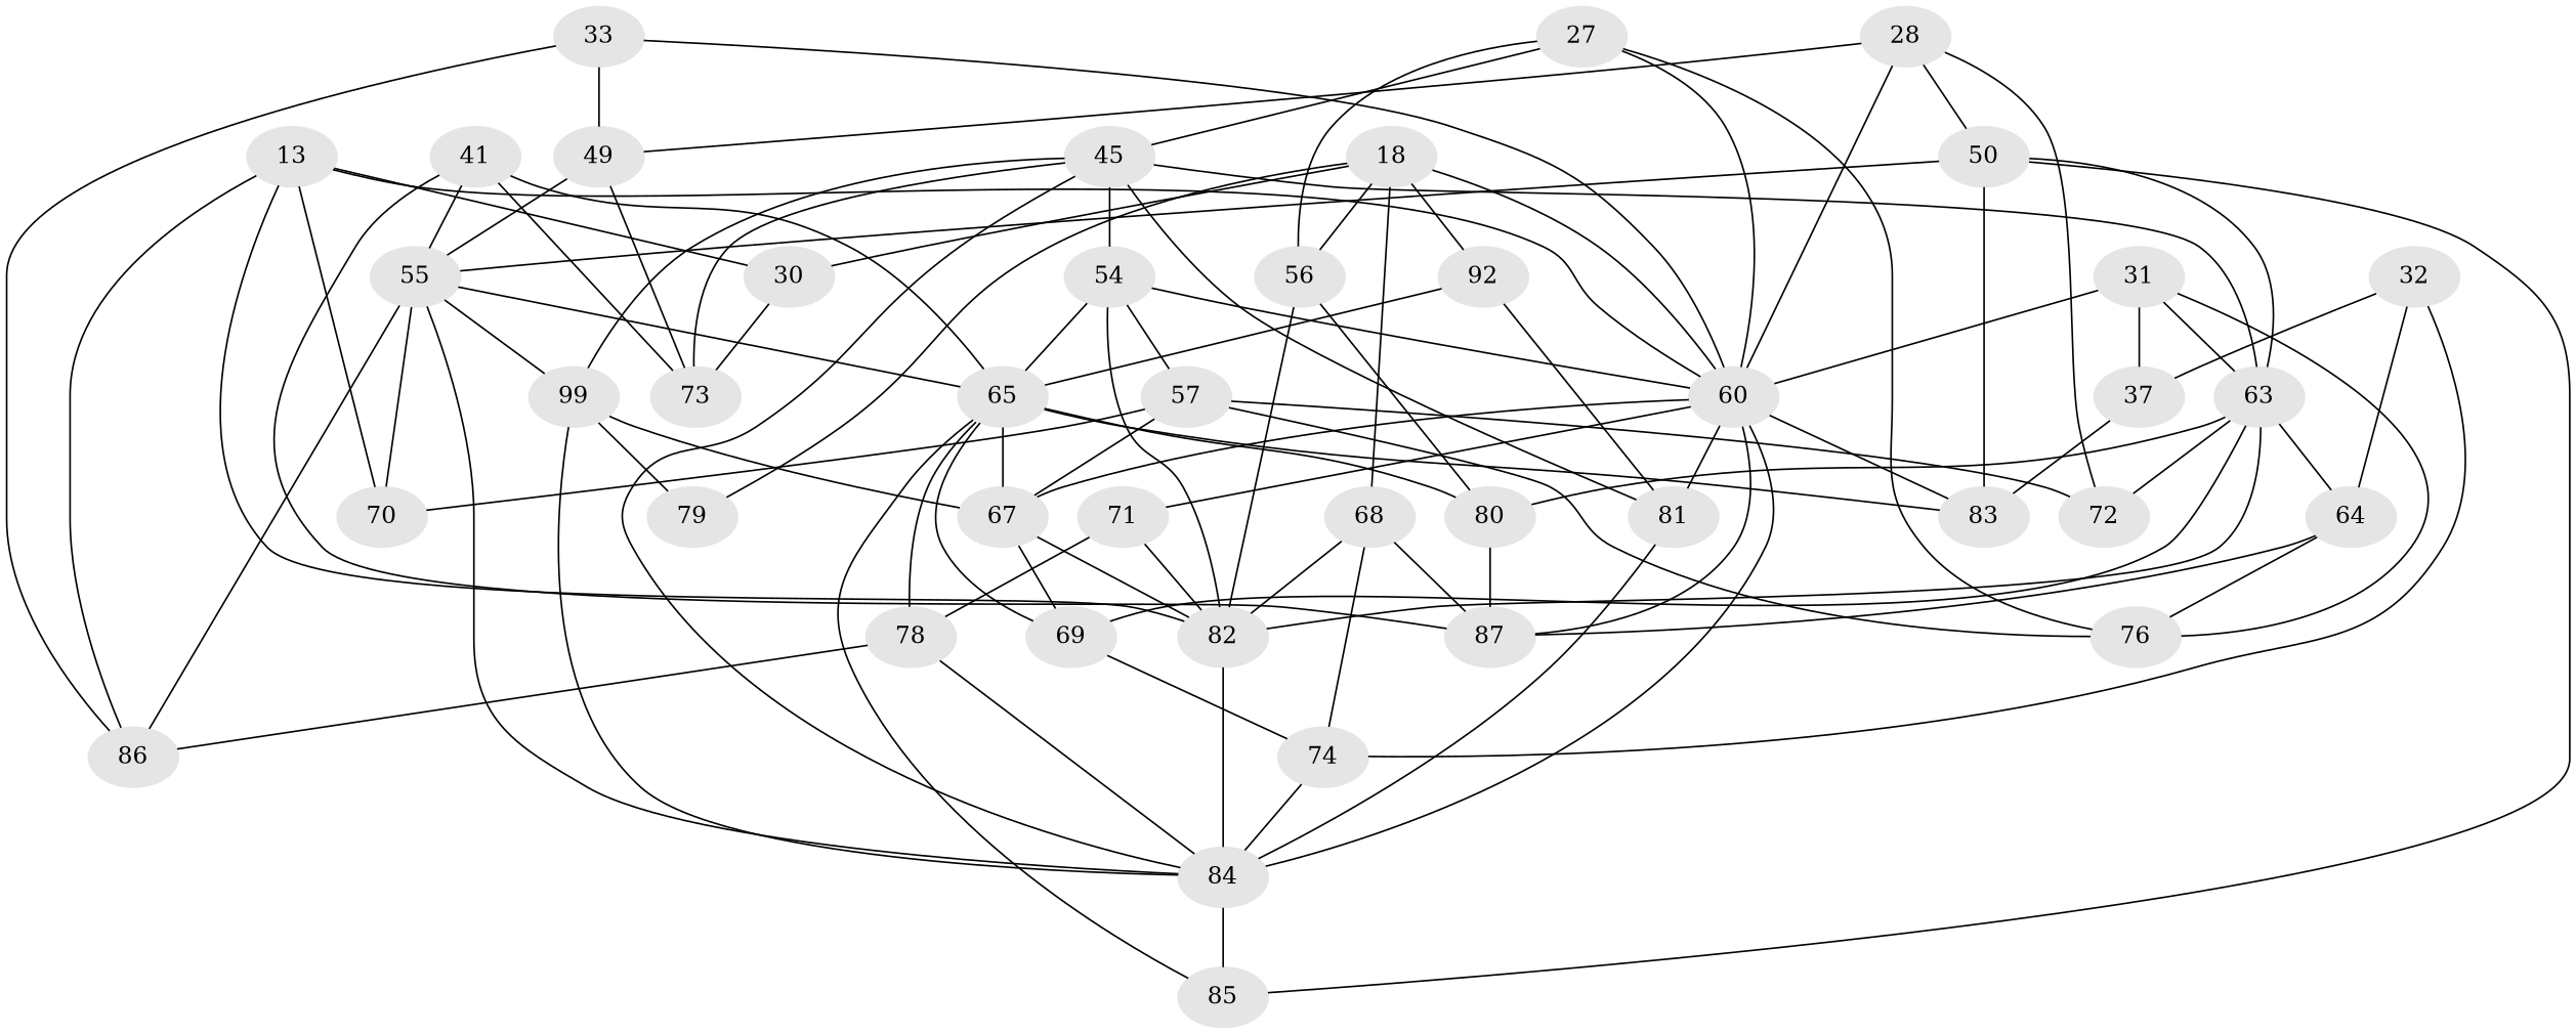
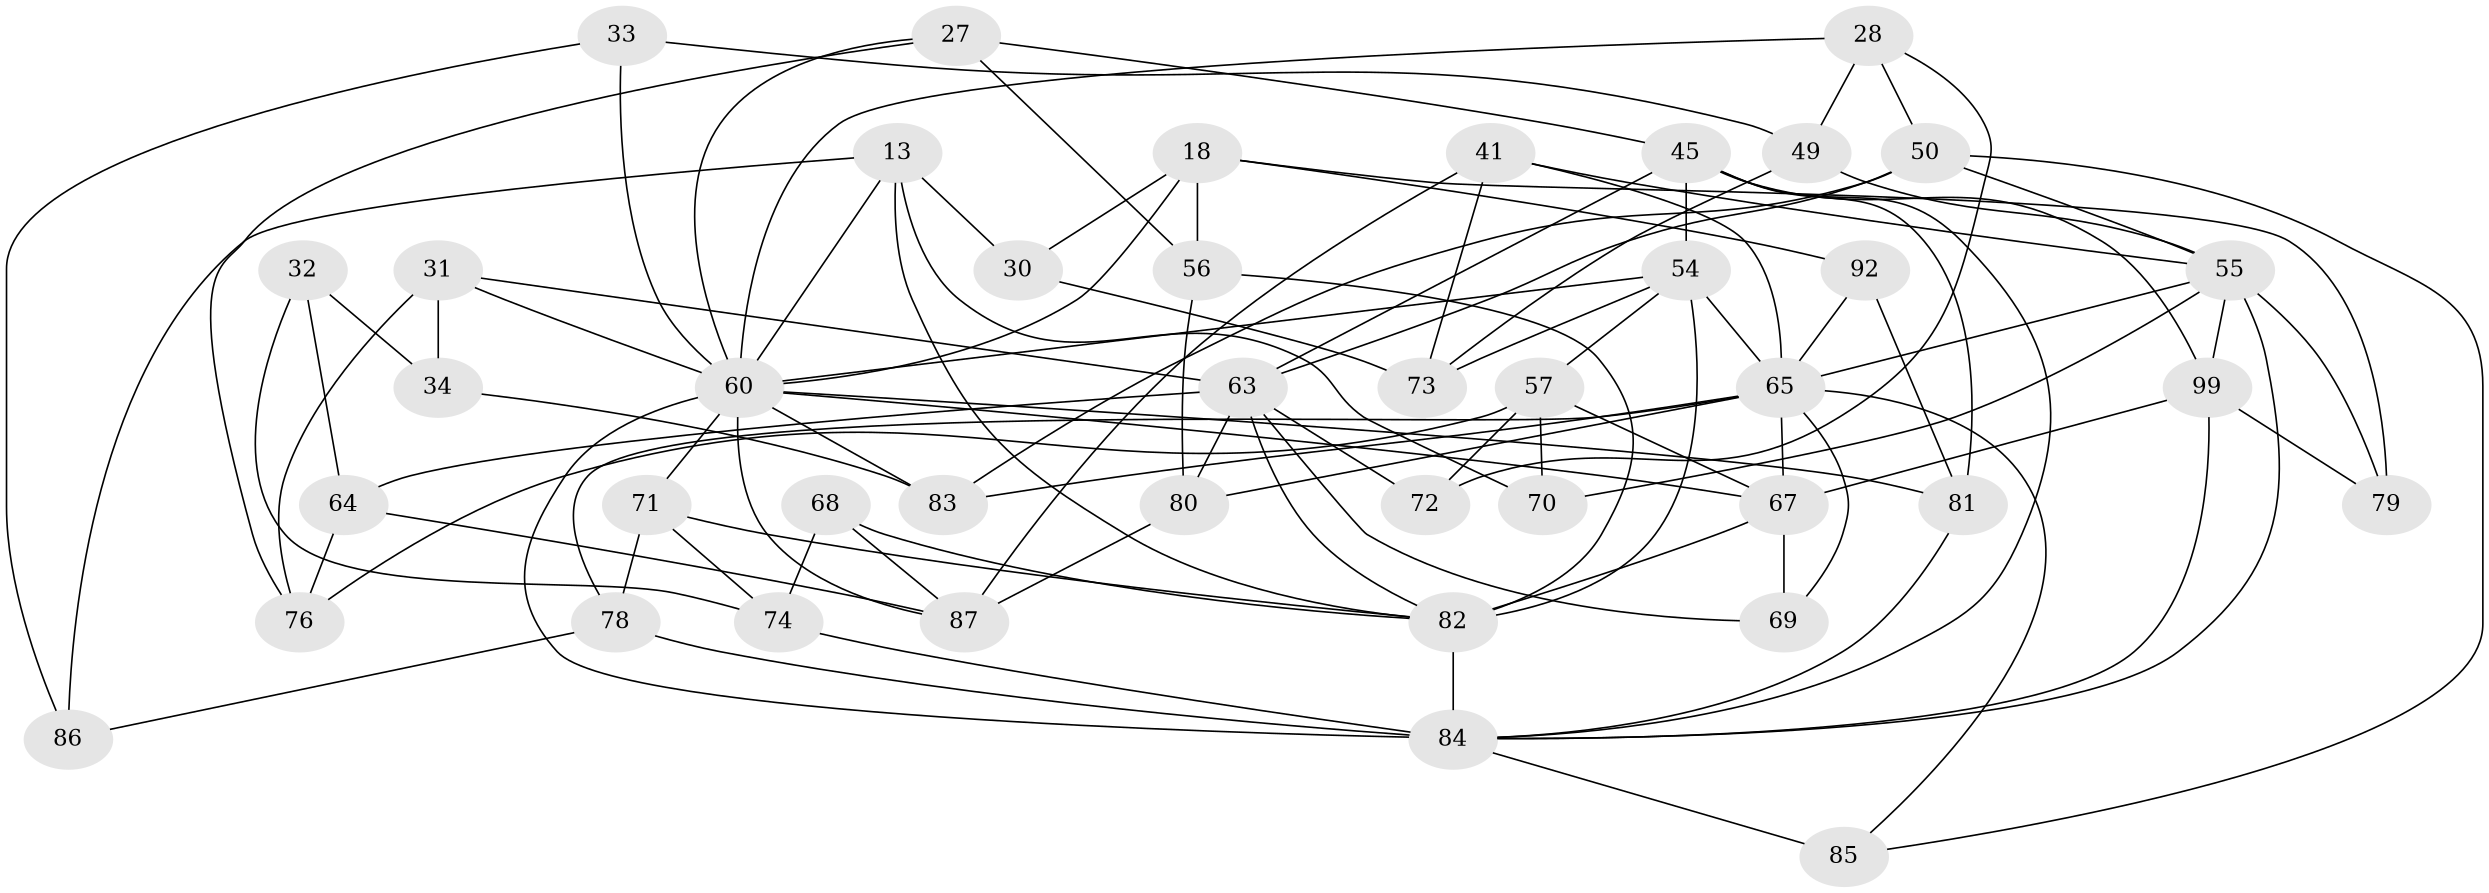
  graph {
    node [color=gray90 style=filled]
    13 [super="+5"]
    30
    60 [super="+12+40"]
    70
    82 [super="+66+77"]
    86
    73
    83
    87 [super="+38"]
    71
    81 [super="+16"]
    84 [super="+46+75+58"]
    67 [super="+25"]
    18 [super="+8"]
    56
    n16 [label=92]
    68
    79
    80 [super="+1+53"]
    65 [super="+3+61+29+52"]
    74
    45 [super="+22+24"]
    63 [super="+34"]
    54 [super="+36"]
    n25 [label=99 super="+43"]
    27
    76
    49 [super="+19"]
    55 [super="+48"]
    28
    50 [super="+44"]
    72
    85
-   37 [super="+10"]
+   37 [super="+10" label=34]
    31
    64
    69 [super="+14"]
    32
    33
    41
    78 [super="+47"]
    57 [super="+4"]
    13 -- 30 [weight=2]
    13 -- 60
    13 -- 70
    13 -- 82
    13 -- 86
    30 -- 73
    60 -- 83
    60 -- 87
    60 -- 71
    60 -- 81
    60 -- 84 [weight=3]
    60 -- 67
    82 -- 84 [weight=3]
    71 -- 82
    71 -- 78
    81 -- 84 [weight=2]
    84 -- 85 [weight=2]
    67 -- 82
    67 -- 69
    18 -- 30
    18 -- 60 [weight=2]
    18 -- 56
    18 -- n16
-   18 -- 68
    18 -- 79 [weight=2]
    56 -- 82
    56 -- 80
    n16 -- 81 [weight=2]
    n16 -- 65
    68 -- 82
    68 -- 87
    68 -- 74
    80 -- 87 [weight=2]
    65 -- 83
    65 -- 67
    65 -- 80 [weight=3]
    65 -- 85
    65 -- 69 [weight=2]
    65 -- 78 [weight=2]
    74 -- 84
-   45 -- 73
+   54 -- 73
    45 -- 81
    45 -- 84
    45 -- 63
    45 -- 54 [weight=2]
    45 -- n25
    63 -- 82
    63 -- 80 [weight=2]
    63 -- 72
    63 -- 64
    63 -- 69 [weight=2]
    54 -- 60
    54 -- 82
    54 -- 65
    54 -- 57
    n25 -- 84
    n25 -- 67
    n25 -- 79 [weight=2]
    27 -- 60
    27 -- 56
    27 -- 45
    27 -- 76
    49 -- 73
    49 -- 55 [weight=2]
    55 -- 70
-   55 -- 86
+   55 -- 79
    55 -- 84
    55 -- 65
    55 -- n25
    28 -- 60
    28 -- 49
    28 -- 50
    28 -- 72
    50 -- 83
    50 -- 63
    50 -- 55 [weight=2]
    50 -- 85
    37 -- 83
    31 -- 60
    31 -- 63
    31 -- 76
    31 -- 37
    64 -- 87
    64 -- 76
-   69 -- 74
+   71 -- 74
    32 -- 74
    32 -- 37 [weight=2]
    32 -- 64
    33 -- 60
    33 -- 86
    33 -- 49 [weight=2]
    41 -- 73
    41 -- 87
    41 -- 65
    41 -- 55
    78 -- 86
    78 -- 84 [weight=2]
    57 -- 70
    57 -- 67 [weight=2]
    57 -- 76
    57 -- 72
  }
